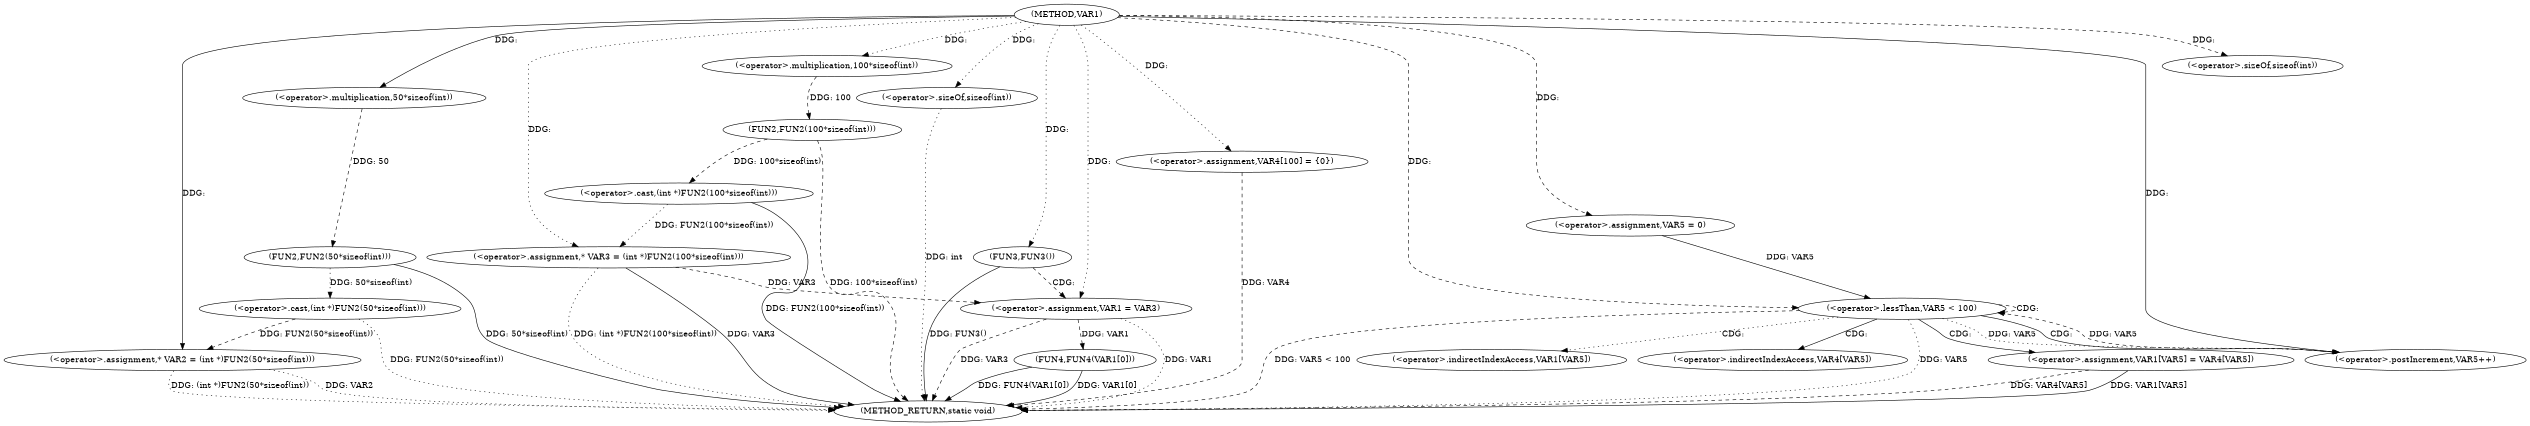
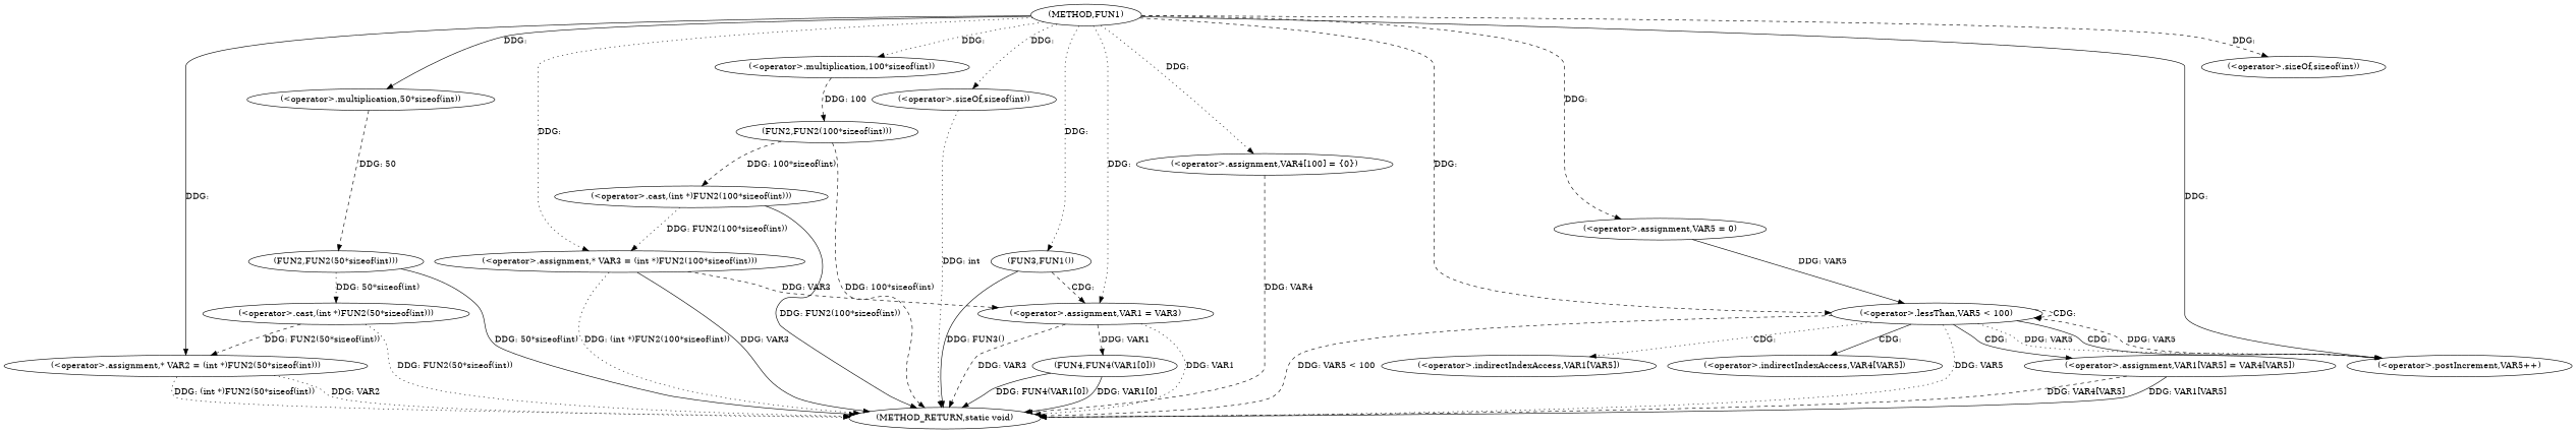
  digraph {
    edge [style=dashed]
-   n1 [label="(METHOD,VAR1)"]
+   n1 [label="(METHOD,FUN1)"]
    n2 [label="(<operator>.assignment,* VAR2 = (int *)FUN2(50*sizeof(int)))"]
    n3 [label="(<operator>.multiplication,50*sizeof(int))"]
    n4 [label="(<operator>.sizeOf,sizeof(int))"]
    n5 [label="(<operator>.assignment,* VAR3 = (int *)FUN2(100*sizeof(int)))"]
    n6 [label="(<operator>.multiplication,100*sizeof(int))"]
    n7 [label="(<operator>.sizeOf,sizeof(int))"]
-   n8 [label="(FUN3,FUN3())"]
+   n8 [label="(FUN3,FUN1())"]
    n9 [label="(<operator>.assignment,VAR1 = VAR3)"]
    n10 [label="(<operator>.assignment,VAR4[100] = {0})"]
    n11 [label="(<operator>.assignment,VAR5 = 0)"]
    n12 [label="(<operator>.lessThan,VAR5 < 100)"]
    n13 [label="(<operator>.postIncrement,VAR5++)"]
    n14 [label="(METHOD_RETURN,static void)"]
    n15 [label="(FUN2,FUN2(50*sizeof(int)))"]
    n16 [label="(FUN2,FUN2(100*sizeof(int)))"]
    n17 [label="(FUN4,FUN4(VAR1[0]))"]
    n18 [label="(<operator>.assignment,VAR1[VAR5] = VAR4[VAR5])"]
    n19 [label="(<operator>.indirectIndexAccess,VAR1[VAR5])"]
    n20 [label="(<operator>.indirectIndexAccess,VAR4[VAR5])"]
    n21 [label="(<operator>.cast,(int *)FUN2(50*sizeof(int)))"]
    n22 [label="(<operator>.cast,(int *)FUN2(100*sizeof(int)))"]
    n1 -> n2 [label="DDG: " style=solid]
    n1 -> n3 [label="DDG: " style=solid]
    n1 -> n4 [label="DDG: "]
    n1 -> n5 [label="DDG: " style=dotted]
    n1 -> n6 [label="DDG: " style=dotted]
    n1 -> n7 [label="DDG: " style=dotted]
    n1 -> n8 [label="DDG: " style=dotted]
    n1 -> n9 [label="DDG: " style=dotted]
    n1 -> n10 [label="DDG: " style=dotted]
    n1 -> n11 [label="DDG: "]
    n1 -> n12 [label="DDG: "]
    n1 -> n13 [label="DDG: " style=solid]
    n2 -> n14 [label="DDG: VAR2" style=dotted]
    n2 -> n14 [label="DDG: (int *)FUN2(50*sizeof(int))" style=dotted]
    n3 -> n15 [label="DDG: 50"]
    n5 -> n9 [label="DDG: VAR3"]
    n5 -> n14 [label="DDG: (int *)FUN2(100*sizeof(int))" style=dotted]
    n5 -> n14 [label="DDG: VAR3" style=solid]
    n6 -> n16 [label="DDG: 100"]
    n7 -> n14 [label="DDG: int" style=dotted]
    n8 -> n9 [label="CDG: "]
    n8 -> n14 [label="DDG: FUN3()" style=solid]
    n9 -> n14 [label="DDG: VAR3"]
    n9 -> n14 [label="DDG: VAR1" style=dotted]
    n9 -> n17 [label="DDG: VAR1"]
    n10 -> n14 [label="DDG: VAR4"]
    n11 -> n12 [label="DDG: VAR5" style=solid]
    n12 -> n12 [label="CDG: "]
    n12 -> n13 [label="DDG: VAR5" style=dotted]
    n12 -> n13 [label="CDG: " style=solid]
    n12 -> n14 [label="DDG: VAR5 < 100"]
    n12 -> n14 [label="DDG: VAR5" style=dotted]
    n12 -> n18 [label="CDG: " style=solid]
    n12 -> n19 [label="CDG: " style=dotted]
    n12 -> n20 [label="CDG: " style=solid]
    n13 -> n12 [label="DDG: VAR5"]
    n15 -> n14 [label="DDG: 50*sizeof(int)" style=solid]
    n15 -> n21 [label="DDG: 50*sizeof(int)" style=dotted]
    n16 -> n14 [label="DDG: 100*sizeof(int)"]
    n16 -> n22 [label="DDG: 100*sizeof(int)"]
    n17 -> n14 [label="DDG: FUN4(VAR1[0])" style=solid]
    n17 -> n14 [label="DDG: VAR1[0]" style=solid]
    n18 -> n14 [label="DDG: VAR4[VAR5]"]
    n18 -> n14 [label="DDG: VAR1[VAR5]" style=solid]
    n21 -> n2 [label="DDG: FUN2(50*sizeof(int))"]
    n21 -> n14 [label="DDG: FUN2(50*sizeof(int))" style=dotted]
    n22 -> n5 [label="DDG: FUN2(100*sizeof(int))" style=dotted]
    n22 -> n14 [label="DDG: FUN2(100*sizeof(int))" style=solid]
  }
